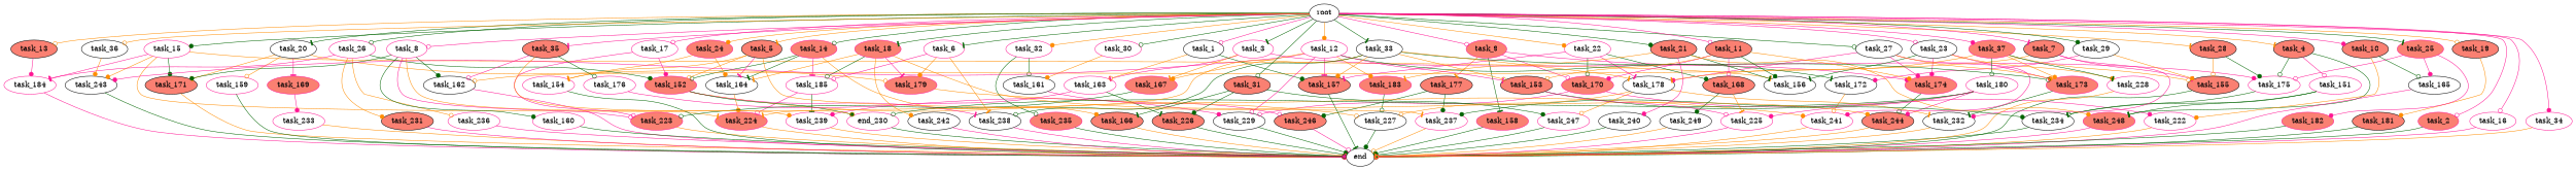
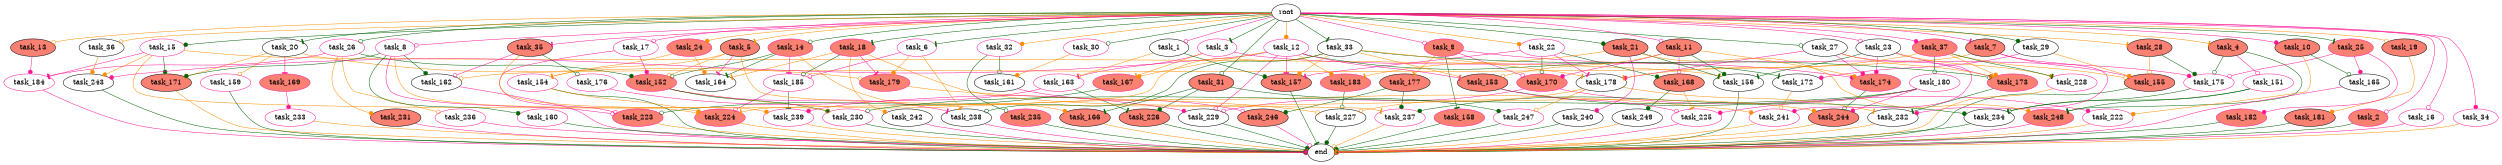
  digraph {
    node [color=deeppink fillcolor=white style=filled]
    edge [arrowhead=dot color=darkgreen]
    task_162 [color=black]
    end [color=black]
    task_240 [color=black]
    task_156 [color=black]
    task_15
    task_171 [color=black fillcolor=salmon]
    task_184
    task_243 [color=black]
    task_224 [fillcolor=salmon]
    task_229 [color=black]
    task_161 [color=black]
    task_246 [color=black fillcolor=salmon]
    task_9 [fillcolor=salmon]
    task_174 [fillcolor=salmon]
    task_158 [fillcolor=salmon]
    task_170 [fillcolor=salmon]
    task_177 [color=black fillcolor=salmon]
    task_244 [color=black fillcolor=salmon]
    task_222
    task_237
    task_226 [color=black fillcolor=salmon]
    task_163
    task_239
    task_183 [fillcolor=salmon]
    task_227 [color=black]
    task_4 [color=black fillcolor=salmon]
    task_175
    task_248 [fillcolor=salmon]
    task_151
    task_234 [color=black]
    task_179 [fillcolor=salmon]
    task_241
    task_20 [color=black]
    task_159
    task_169 [fillcolor=salmon]
    task_233
    task_166 [color=black fillcolor=salmon]
    task_13 [color=black fillcolor=salmon]
    task_14 [fillcolor=salmon]
    task_185
    task_164 [color=black]
    task_152 [fillcolor=salmon]
    task_238 [color=black]
-   task_230 [label=end_230]
+   task_230
    task_32
    task_235 [fillcolor=salmon]
    task_3
    task_167 [fillcolor=salmon]
    task_223 [fillcolor=salmon]
    task_5 [color=black fillcolor=salmon]
    task_154
    task_236
    task_155 [color=black fillcolor=salmon]
    task_231 [color=black fillcolor=salmon]
    task_26
    task_28 [color=black fillcolor=salmon]
    task_19 [color=black fillcolor=salmon]
    task_181 [color=black fillcolor=salmon]
    task_2 [fillcolor=salmon]
    task_172 [color=black]
    task_7 [color=black fillcolor=salmon]
    task_232 [color=black]
    task_176
    task_25 [fillcolor=salmon]
    task_165 [color=black]
    task_182 [fillcolor=salmon]
    task_31 [color=black fillcolor=salmon]
    task_247
    task_1 [color=black]
    task_157 [color=black fillcolor=salmon]
    task_23 [color=black]
    task_173 [fillcolor=salmon]
    task_228
    task_29 [color=black]
    task_180
    task_225
    task_24 [fillcolor=salmon]
    task_18 [fillcolor=salmon]
    task_242 [color=black]
    task_249 [color=black]
    task_22
    task_168 [color=black fillcolor=salmon]
    task_178 [color=black]
    task_21 [color=black fillcolor=salmon]
    task_16
    task_30
    task_8
    task_160
    task_12
    task_153 [color=black fillcolor=salmon]
    task_34
    root [color=black]
    task_17
    task_10 [color=black fillcolor=salmon]
    task_27 [color=black]
    task_6
    task_37 [fillcolor=salmon]
    task_35 [color=black fillcolor=salmon]
    task_33 [color=black]
    task_11 [color=black fillcolor=salmon]
    task_36 [color=black]
    task_162 -> end [arrowhead=odot color=deeppink]
    task_240 -> end
+   task_156 -> end [arrowhead=tee]
    task_15 -> task_156 [arrowhead=tee color=darkorange]
    task_15 -> task_171
    task_15 -> task_184 [arrowhead=tee color=deeppink]
    task_15 -> task_243 [color=darkorange]
    task_15 -> task_224 [arrowhead=tee color=darkorange]
    task_171 -> end [color=darkorange]
    task_184 -> end [color=deeppink]
    task_243 -> end
    task_224 -> end [arrowhead=odot color=darkorange]
    task_229 -> end
    task_161 -> task_246 [arrowhead=odot color=deeppink]
    task_246 -> end [arrowhead=odot color=deeppink]
    task_9 -> task_174 [color=deeppink]
    task_9 -> task_158 [arrowhead=tee]
    task_9 -> task_170 [arrowhead=odot color=deeppink]
    task_9 -> task_177 [arrowhead=tee color=darkorange]
    task_174 -> task_244 [arrowhead=odot]
    task_158 -> end
    task_170 -> task_229 [arrowhead=odot color=deeppink]
    task_170 -> task_222 [color=deeppink]
    task_177 -> task_246
    task_177 -> task_237
    task_244 -> end [arrowhead=tee color=darkorange]
    task_222 -> end [arrowhead=tee color=darkorange]
    task_237 -> end [arrowhead=odot color=darkorange]
    task_226 -> end [arrowhead=tee]
    task_163 -> task_226 [arrowhead=tee]
    task_163 -> task_239 [color=deeppink]
    task_239 -> end [arrowhead=tee color=darkorange]
    task_183 -> task_227 [arrowhead=odot]
    task_227 -> end
    task_4 -> task_175 [arrowhead=odot]
    task_4 -> task_248 [arrowhead=tee]
    task_4 -> task_151 [arrowhead=odot color=deeppink]
    task_175 -> task_234 [arrowhead=tee]
    task_248 -> end [color=deeppink]
    task_151 -> task_248 [arrowhead=tee]
    task_151 -> task_234 [arrowhead=odot]
    task_234 -> end
    task_179 -> task_241 [color=darkorange]
    task_241 -> end [color=darkorange]
    task_20 -> task_171 [arrowhead=tee color=darkorange]
    task_20 -> task_179 [arrowhead=odot color=darkorange]
    task_20 -> task_159 [arrowhead=odot color=darkorange]
    task_20 -> task_169 [arrowhead=tee color=deeppink]
    task_159 -> end [arrowhead=odot]
    task_169 -> task_233 [color=deeppink]
    task_233 -> end [color=darkorange]
    task_166 -> end [arrowhead=odot color=darkorange]
    task_13 -> task_184 [color=deeppink]
    task_14 -> task_166 [color=darkorange]
    task_14 -> task_185 [arrowhead=tee color=deeppink]
    task_14 -> task_164 [arrowhead=tee]
    task_14 -> task_152 [arrowhead=odot]
    task_185 -> task_224 [arrowhead=odot color=deeppink]
    task_185 -> task_239 [arrowhead=tee]
-   task_164 -> task_224 [color=darkorange]
+   task_154 -> task_224 [color=darkorange]
    task_152 -> task_227 [arrowhead=odot color=darkorange]
    task_152 -> task_238 [arrowhead=tee color=deeppink]
    task_152 -> task_230
    task_238 -> end [arrowhead=odot color=deeppink]
    task_230 -> end [arrowhead=odot]
    task_32 -> task_161 [arrowhead=odot]
    task_32 -> task_235 [arrowhead=odot]
    task_235 -> end
    task_3 -> task_163 [arrowhead=tee color=deeppink]
    task_3 -> task_175 [color=deeppink]
    task_3 -> task_167 [arrowhead=tee color=darkorange]
    task_167 -> task_223 [arrowhead=odot]
    task_223 -> end [arrowhead=tee color=darkorange]
    task_5 -> task_237 [arrowhead=tee color=darkorange]
    task_5 -> task_164 [arrowhead=tee color=deeppink]
    task_5 -> task_152 [arrowhead=odot color=darkorange]
    task_5 -> task_154 [arrowhead=tee color=darkorange]
    task_154 -> end [arrowhead=odot]
    task_236 -> end [arrowhead=tee color=deeppink]
    task_155 -> end
    task_231 -> end [color=deeppink]
    task_26 -> task_184 [arrowhead=tee color=deeppink]
    task_26 -> task_152
    task_26 -> task_236 [arrowhead=odot color=darkorange]
    task_26 -> task_231 [color=darkorange]
    task_28 -> task_175
    task_28 -> task_155 [arrowhead=odot color=darkorange]
    task_19 -> task_181 [color=darkorange]
    task_181 -> end [arrowhead=tee]
    task_2 -> end
    task_172 -> task_241 [arrowhead=odot color=darkorange]
    task_7 -> task_162 [arrowhead=odot color=darkorange]
    task_7 -> task_155 [arrowhead=tee color=deeppink]
    task_7 -> task_232 [color=deeppink]
    task_232 -> end [color=darkorange]
    task_176 -> task_229 [color=deeppink]
    task_25 -> task_175 [arrowhead=odot color=deeppink]
    task_25 -> task_165 [color=deeppink]
    task_25 -> task_182 [color=deeppink]
    task_165 -> end [arrowhead=tee color=deeppink]
    task_182 -> end
    task_31 -> task_226
    task_31 -> task_166 [arrowhead=tee]
    task_31 -> task_247
    task_247 -> end
    task_1 -> task_163 [arrowhead=odot color=darkorange]
    task_1 -> task_157
    task_157 -> end [arrowhead=tee]
    task_23 -> task_156 [arrowhead=tee]
    task_23 -> task_174 [color=deeppink]
    task_23 -> task_173 [color=deeppink]
    task_23 -> task_228 [color=darkorange]
    task_173 -> task_232 [arrowhead=tee]
    task_228 -> end [arrowhead=odot color=darkorange]
    task_29 -> task_155 [color=darkorange]
    task_29 -> task_172 [color=deeppink]
    task_180 -> task_244 [color=deeppink]
    task_180 -> task_237
    task_180 -> task_230 [arrowhead=odot]
    task_180 -> task_225 [color=deeppink]
    task_225 -> end [arrowhead=odot color=deeppink]
    task_24 -> task_164 [color=darkorange]
    task_24 -> task_154 [arrowhead=tee color=darkorange]
    task_18 -> task_244 [color=darkorange]
    task_18 -> task_179 [arrowhead=tee color=deeppink]
    task_18 -> task_185 [arrowhead=odot]
    task_18 -> task_164 [arrowhead=tee color=darkorange]
    task_18 -> task_242 [color=darkorange]
    task_242 -> end [color=deeppink]
    task_249 -> end [arrowhead=tee color=darkorange]
    task_22 -> task_170 [arrowhead=odot]
    task_22 -> task_157 [arrowhead=tee color=deeppink]
    task_22 -> task_168
    task_22 -> task_178 [arrowhead=tee color=deeppink]
    task_168 -> task_225 [arrowhead=tee color=darkorange]
    task_168 -> task_249
    task_178 -> task_227 [arrowhead=odot color=darkorange]
    task_178 -> task_232 [arrowhead=tee color=darkorange]
    task_178 -> task_247 [arrowhead=odot color=darkorange]
    task_21 -> task_240 [color=deeppink]
    task_21 -> task_156 [arrowhead=tee]
    task_21 -> task_183 [arrowhead=tee color=darkorange]
    task_21 -> task_248 [color=darkorange]
    task_16 -> end [arrowhead=odot color=deeppink]
    task_30 -> task_161 [color=darkorange]
    task_8 -> task_162
    task_8 -> task_171
    task_8 -> task_239 [color=darkorange]
    task_8 -> task_223 [arrowhead=odot color=deeppink]
    task_8 -> task_160
    task_160 -> end [arrowhead=odot]
    task_12 -> task_243 [color=deeppink]
    task_12 -> task_229 [arrowhead=odot color=deeppink]
    task_12 -> task_183 [color=darkorange]
    task_12 -> task_167 [color=darkorange]
    task_12 -> task_172 [arrowhead=tee]
    task_12 -> task_157 [arrowhead=tee color=deeppink]
    task_12 -> task_153 [arrowhead=tee color=deeppink]
    task_153 -> task_234
    task_153 -> task_225 [arrowhead=odot color=deeppink]
    task_34 -> end [arrowhead=odot color=darkorange]
    root -> task_15
    root -> task_9 [arrowhead=odot color=deeppink]
    root -> task_4 [arrowhead=tee color=darkorange]
    root -> task_20 [arrowhead=tee]
    root -> task_13 [arrowhead=odot color=darkorange]
    root -> task_14 [arrowhead=odot]
    root -> task_32 [color=darkorange]
    root -> task_3 [arrowhead=tee]
    root -> task_5 [arrowhead=tee color=darkorange]
    root -> task_26 [arrowhead=odot]
    root -> task_28 [arrowhead=tee color=darkorange]
    root -> task_19 [arrowhead=odot color=darkorange]
    root -> task_2 [arrowhead=odot color=deeppink]
    root -> task_7 [arrowhead=tee color=deeppink]
    root -> task_25 [arrowhead=tee]
    root -> task_31 [arrowhead=odot]
    root -> task_1 [arrowhead=odot color=deeppink]
    root -> task_23 [arrowhead=odot color=deeppink]
    root -> task_29
    root -> task_24 [color=darkorange]
    root -> task_18 [arrowhead=tee]
    root -> task_22 [color=darkorange]
    root -> task_21
    root -> task_16 [arrowhead=odot color=deeppink]
    root -> task_30 [arrowhead=odot]
    root -> task_8 [arrowhead=odot color=deeppink]
    root -> task_12 [color=darkorange]
    root -> task_34 [color=deeppink]
    root -> task_17 [arrowhead=odot color=deeppink]
    root -> task_10 [color=deeppink]
    root -> task_27 [arrowhead=odot]
    root -> task_6 [arrowhead=tee]
    root -> task_37 [color=deeppink]
    root -> task_35 [arrowhead=tee color=deeppink]
    root -> task_33 [arrowhead=tee]
    root -> task_11 [arrowhead=odot color=deeppink]
    root -> task_36 [arrowhead=odot color=darkorange]
    task_17 -> task_152 [color=deeppink]
    task_17 -> task_223 [arrowhead=odot color=deeppink]
    task_10 -> task_222 [color=darkorange]
    task_10 -> task_165 [arrowhead=odot]
    task_27 -> task_174 [color=deeppink]
    task_27 -> task_241 [color=deeppink]
    task_27 -> task_173 [color=darkorange]
    task_27 -> task_178 [color=deeppink]
    task_6 -> task_179 [color=darkorange]
    task_6 -> task_185 [arrowhead=odot color=deeppink]
    task_6 -> task_238 [arrowhead=tee color=darkorange]
    task_37 -> task_155 [arrowhead=odot color=darkorange]
    task_37 -> task_173 [color=darkorange]
    task_37 -> task_228 [arrowhead=tee]
    task_37 -> task_180 [arrowhead=odot]
    task_37 -> task_178 [arrowhead=tee color=darkorange]
    task_35 -> task_162 [arrowhead=odot color=deeppink]
    task_35 -> task_230 [arrowhead=odot color=darkorange]
    task_35 -> task_176 [arrowhead=odot]
    task_33 -> task_224 [arrowhead=tee color=darkorange]
    task_33 -> task_238 [arrowhead=odot]
    task_33 -> task_157 [color=darkorange]
    task_33 -> task_173 [arrowhead=odot]
    task_33 -> task_178 [arrowhead=tee color=darkorange]
    task_33 -> task_153 [arrowhead=odot color=darkorange]
    task_11 -> task_156
    task_11 -> task_174 [color=darkorange]
    task_11 -> task_170 [color=deeppink]
    task_11 -> task_168 [arrowhead=odot color=deeppink]
    task_11 -> task_153 [arrowhead=odot color=darkorange]
    task_36 -> task_243 [color=darkorange]
  }
